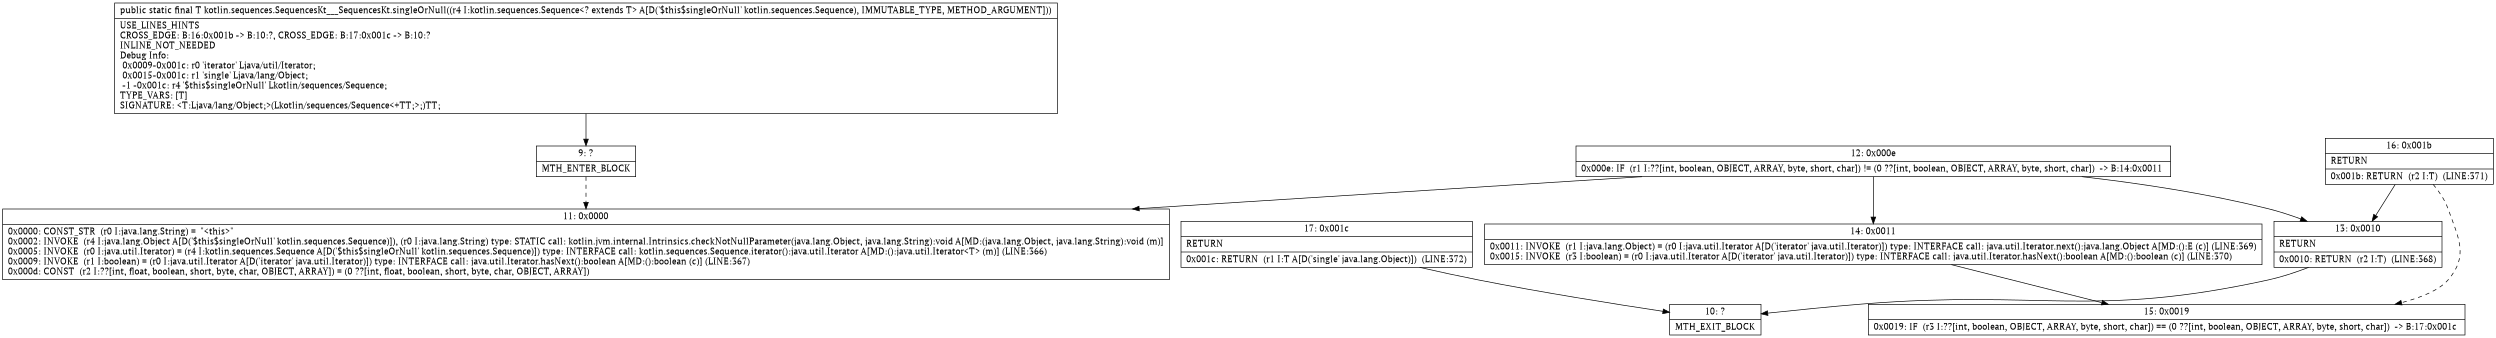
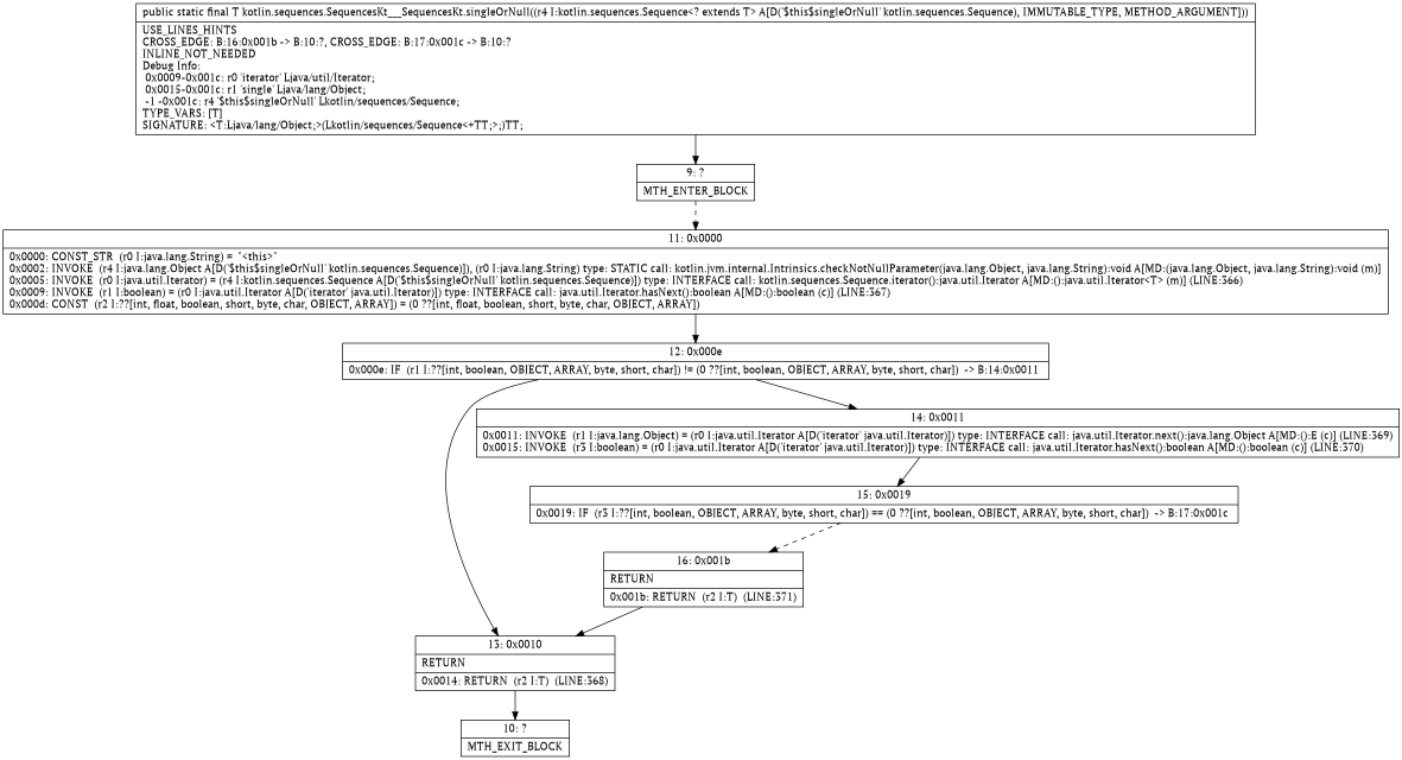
  digraph {
    fontname="PT Serif"
    node [fontname="PT Serif" shape=record]
    edge [fontname="PT Serif"]
    n1 [label="{9\:\ ?|MTH_ENTER_BLOCK\l}"]
    n2 [label="{11\:\ 0x0000|0x0000: CONST_STR  (r0 I:java.lang.String) =  \"\<this\>\" \l0x0002: INVOKE  (r4 I:java.lang.Object A[D('$this$singleOrNull' kotlin.sequences.Sequence)]), (r0 I:java.lang.String) type: STATIC call: kotlin.jvm.internal.Intrinsics.checkNotNullParameter(java.lang.Object, java.lang.String):void A[MD:(java.lang.Object, java.lang.String):void (m)]\l0x0005: INVOKE  (r0 I:java.util.Iterator) = (r4 I:kotlin.sequences.Sequence A[D('$this$singleOrNull' kotlin.sequences.Sequence)]) type: INTERFACE call: kotlin.sequences.Sequence.iterator():java.util.Iterator A[MD:():java.util.Iterator\<T\> (m)] (LINE:366)\l0x0009: INVOKE  (r1 I:boolean) = (r0 I:java.util.Iterator A[D('iterator' java.util.Iterator)]) type: INTERFACE call: java.util.Iterator.hasNext():boolean A[MD:():boolean (c)] (LINE:367)\l0x000d: CONST  (r2 I:??[int, float, boolean, short, byte, char, OBJECT, ARRAY]) = (0 ??[int, float, boolean, short, byte, char, OBJECT, ARRAY]) \l}"]
    n3 [label="{12\:\ 0x000e|0x000e: IF  (r1 I:??[int, boolean, OBJECT, ARRAY, byte, short, char]) != (0 ??[int, boolean, OBJECT, ARRAY, byte, short, char])  \-\> B:14:0x0011 \l}"]
-   n4 [label="{13\:\ 0x0010|RETURN\l|0x0010: RETURN  (r2 I:T)  (LINE:368)\l}"]
+   n4 [label="{13\:\ 0x0010|RETURN\l|0x0014: RETURN  (r2 I:T)  (LINE:368)\l}"]
    n5 [label="{14\:\ 0x0011|0x0011: INVOKE  (r1 I:java.lang.Object) = (r0 I:java.util.Iterator A[D('iterator' java.util.Iterator)]) type: INTERFACE call: java.util.Iterator.next():java.lang.Object A[MD:():E (c)] (LINE:369)\l0x0015: INVOKE  (r3 I:boolean) = (r0 I:java.util.Iterator A[D('iterator' java.util.Iterator)]) type: INTERFACE call: java.util.Iterator.hasNext():boolean A[MD:():boolean (c)] (LINE:370)\l}"]
    n6 [label="{10\:\ ?|MTH_EXIT_BLOCK\l}"]
    n7 [label="{15\:\ 0x0019|0x0019: IF  (r3 I:??[int, boolean, OBJECT, ARRAY, byte, short, char]) == (0 ??[int, boolean, OBJECT, ARRAY, byte, short, char])  \-\> B:17:0x001c \l}"]
    n8 [label="{16\:\ 0x001b|RETURN\l|0x001b: RETURN  (r2 I:T)  (LINE:371)\l}"]
-   n9 [label="{17\:\ 0x001c|RETURN\l|0x001c: RETURN  (r1 I:T A[D('single' java.lang.Object)])  (LINE:372)\l}"]
    n10 [label="{public static final T kotlin.sequences.SequencesKt___SequencesKt.singleOrNull((r4 I:kotlin.sequences.Sequence\<? extends T\> A[D('$this$singleOrNull' kotlin.sequences.Sequence), IMMUTABLE_TYPE, METHOD_ARGUMENT]))  | USE_LINES_HINTS\lCROSS_EDGE: B:16:0x001b \-\> B:10:?, CROSS_EDGE: B:17:0x001c \-\> B:10:?\lINLINE_NOT_NEEDED\lDebug Info:\l  0x0009\-0x001c: r0 'iterator' Ljava\/util\/Iterator;\l  0x0015\-0x001c: r1 'single' Ljava\/lang\/Object;\l  \-1 \-0x001c: r4 '$this$singleOrNull' Lkotlin\/sequences\/Sequence;\lTYPE_VARS: [T]\lSIGNATURE: \<T:Ljava\/lang\/Object;\>(Lkotlin\/sequences\/Sequence\<+TT;\>;)TT;\l}"]
    n1 -> n2 [style=dashed]
-   n3 -> n2
+   n2 -> n3
    n3 -> n4 [style=solid]
    n3 -> n5
    n4 -> n6
    n5 -> n7
-   n8 -> n7 [style=dashed]
+   n7 -> n8 [style=dashed]
    n8 -> n4
-   n9 -> n6
    n10 -> n1
  }
